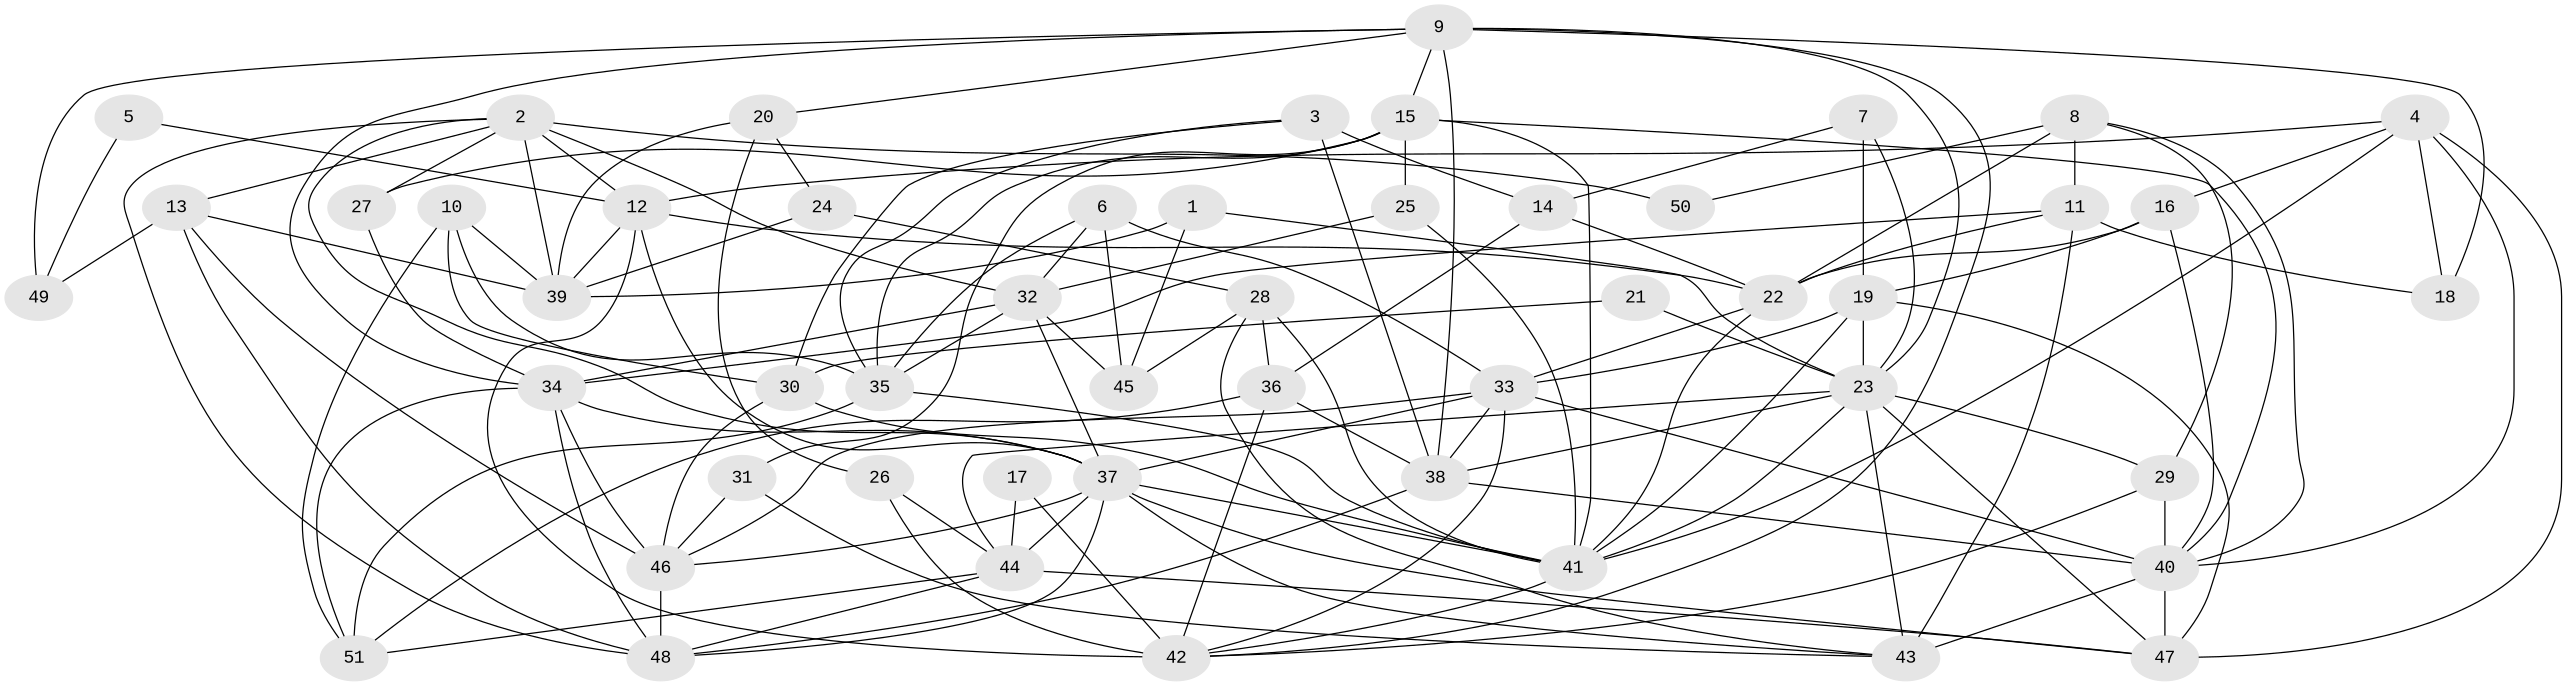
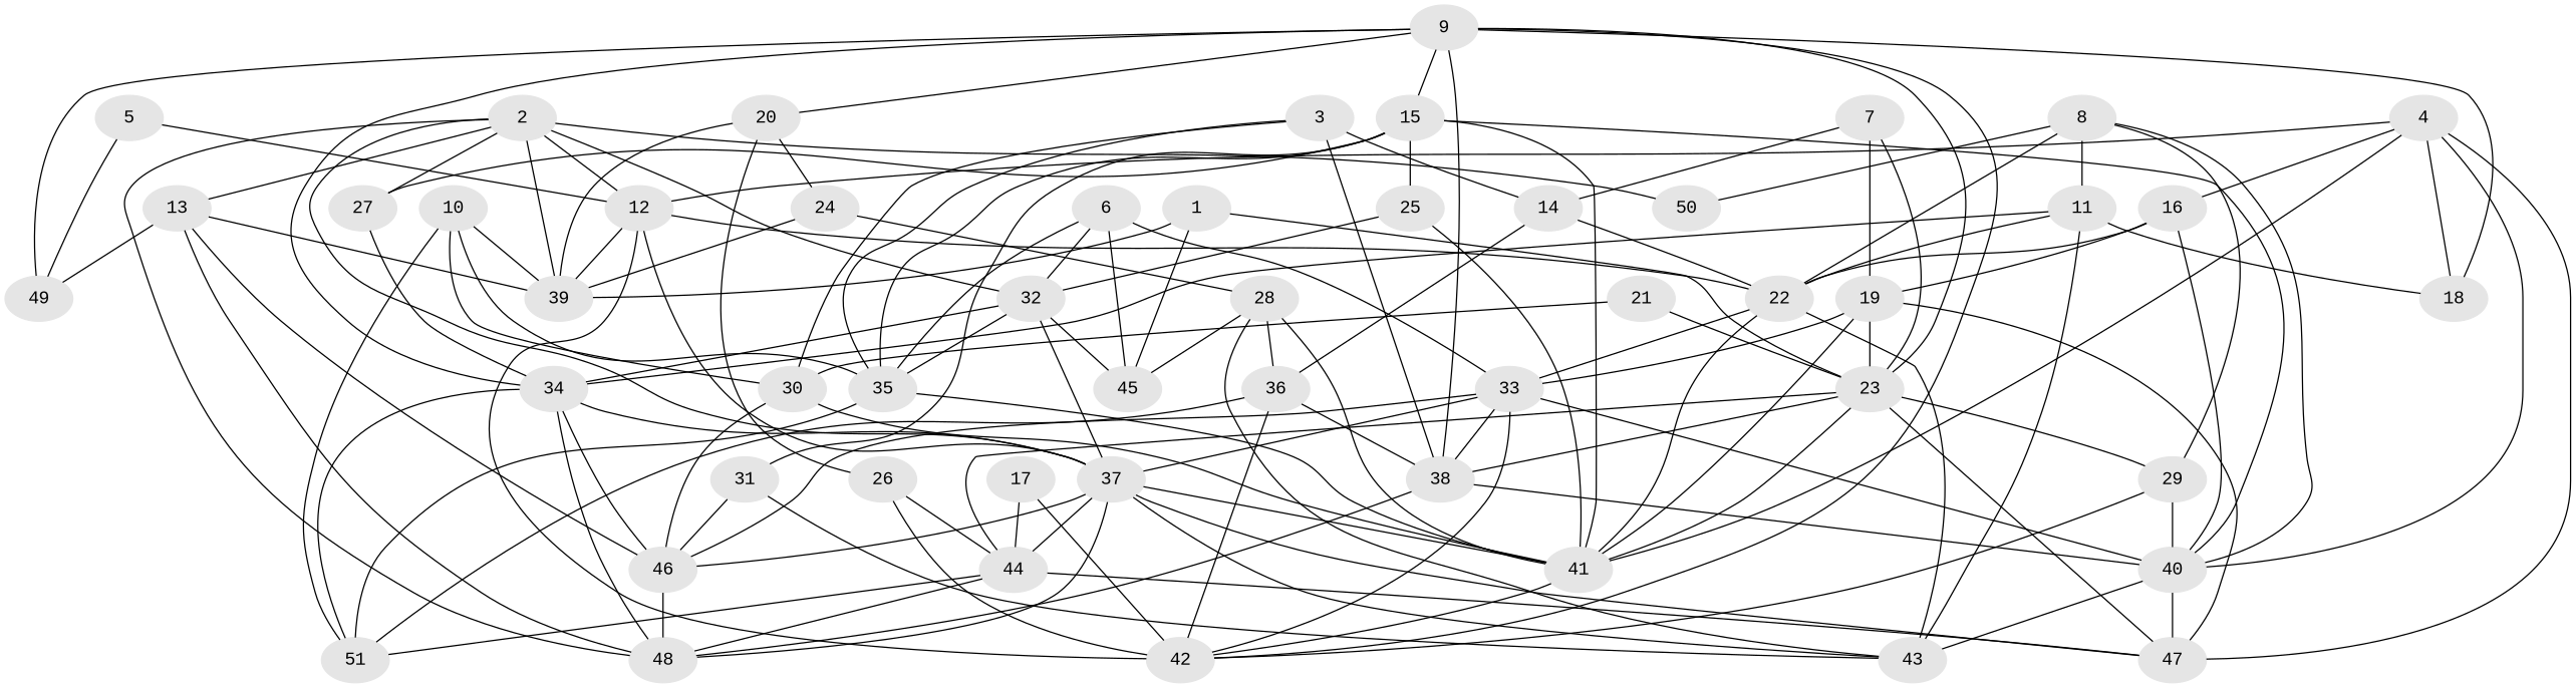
  graph {
    fontname="Liberation Mono"
    node [color=gray90 fontname="Liberation Mono" style=filled]
    edge [fontname="Liberation Mono" weight=1.0]
    1
    23
    39
    45
    38
    41
    47
    29
    44
    2
    12
    13
    27
    32
    37
    48
    50
    22
    42
    49
    46
    34
    35
    43
    3
    14
    30
    36
    51
    40
    4
    16
    18
    19
    5
    6
    33
    7
    8
    11
    9
    15
    20
    25
    31
    24
    26
    10
    17
    28
    21
    1 -- 23
    1 -- 39
    1 -- 45
    23 -- 38
    23 -- 41
    23 -- 47
    23 -- 29
    23 -- 44
    38 -- 48
    38 -- 40
    41 -- 42
    29 -- 42
    29 -- 40
    44 -- 47
    44 -- 48
    44 -- 51
    2 -- 39
    2 -- 12
    2 -- 13
    2 -- 27
    2 -- 32
    2 -- 37
    2 -- 48
    2 -- 50 [weight=2.0]
    12 -- 39
    12 -- 37
    12 -- 22
    12 -- 42
    13 -- 39
    13 -- 48
    13 -- 49
    13 -- 46
    27 -- 34
    32 -- 45
    32 -- 37
    32 -- 34
    32 -- 35
    37 -- 41
    37 -- 47
    37 -- 44
    37 -- 48
    37 -- 46
    37 -- 43
    22 -- 41
-   23 -- 43
+   22 -- 43
    22 -- 33
    46 -- 48
    34 -- 37
    34 -- 48
    34 -- 46
    34 -- 51
    35 -- 41
    35 -- 51 [weight=2.0]
    3 -- 38
    3 -- 35
    3 -- 14 [weight=2.0]
    3 -- 30
    14 -- 22
    14 -- 36
    30 -- 41
    30 -- 46
    36 -- 38
    36 -- 42
    36 -- 51
    40 -- 47 [weight=2.0]
    40 -- 43
    4 -- 41
    4 -- 47
    4 -- 12
    4 -- 40
    4 -- 16
    4 -- 18
    16 -- 22
    16 -- 40
    16 -- 19 [weight=2.0]
    19 -- 23
    19 -- 41
    19 -- 47
    19 -- 33
    5 -- 12
    5 -- 49
    6 -- 45
    6 -- 32
    6 -- 35
    6 -- 33
    33 -- 38
    33 -- 37
    33 -- 42
    33 -- 46
    33 -- 40 [weight=2.0]
    7 -- 23
    7 -- 14
    7 -- 19
    8 -- 29
    8 -- 50
    8 -- 22
    8 -- 40
    8 -- 11
    11 -- 22
    11 -- 34
    11 -- 43
    11 -- 18
    9 -- 23
    9 -- 38
    9 -- 42
    9 -- 49
    9 -- 34
    9 -- 18
    9 -- 15
    9 -- 20
    15 -- 41
    15 -- 27
    15 -- 35
    15 -- 40
    15 -- 25
    15 -- 31
    20 -- 39
    20 -- 24
    20 -- 26
    25 -- 41
    25 -- 32
    31 -- 46
    31 -- 43
    24 -- 39
    24 -- 28
    26 -- 44
    26 -- 42
    10 -- 39
    10 -- 35
    10 -- 30
    10 -- 51
    17 -- 44 [weight=2.0]
    17 -- 42 [weight=2.0]
    28 -- 45
    28 -- 41
    28 -- 43
    28 -- 36
    21 -- 23
    21 -- 30
  }
